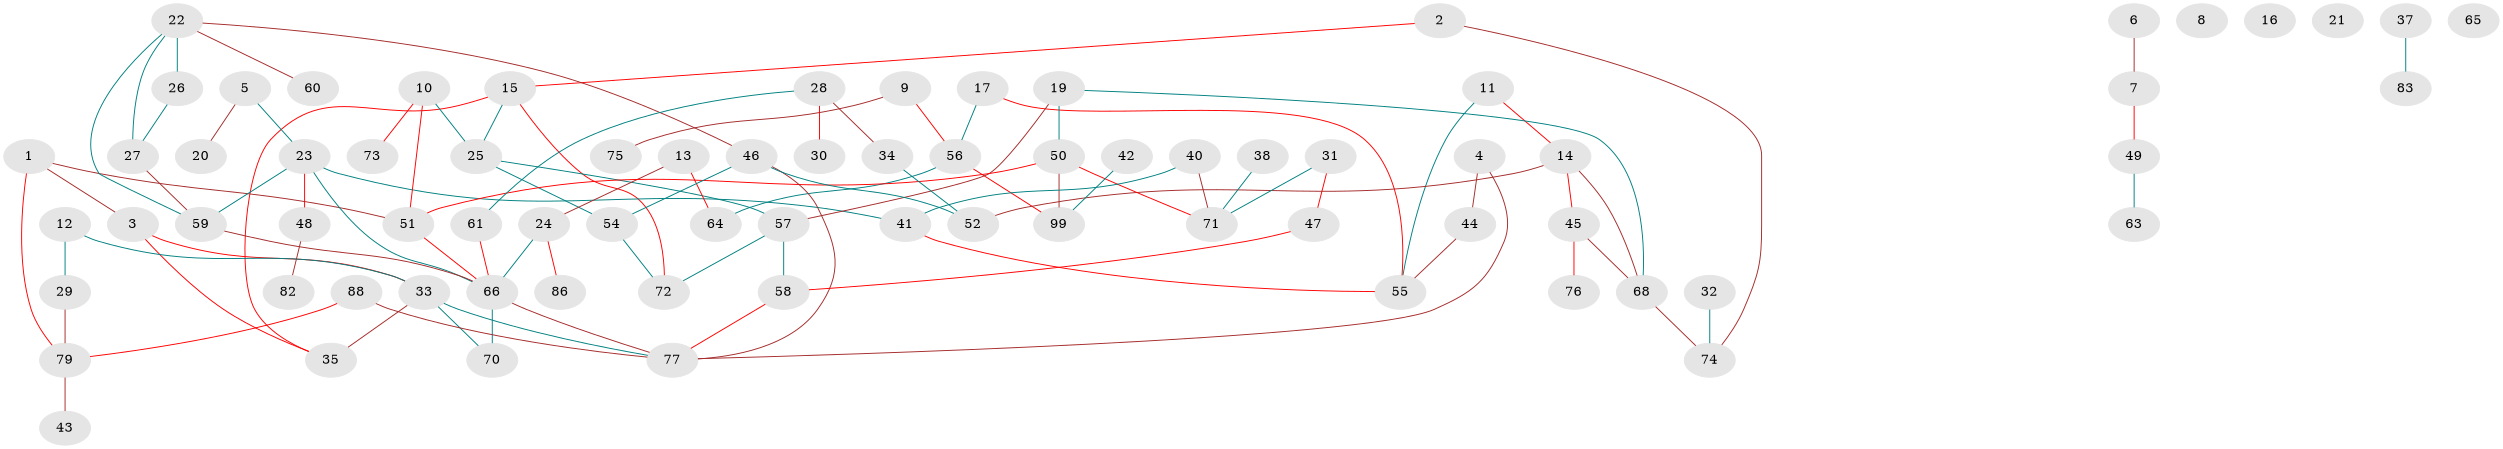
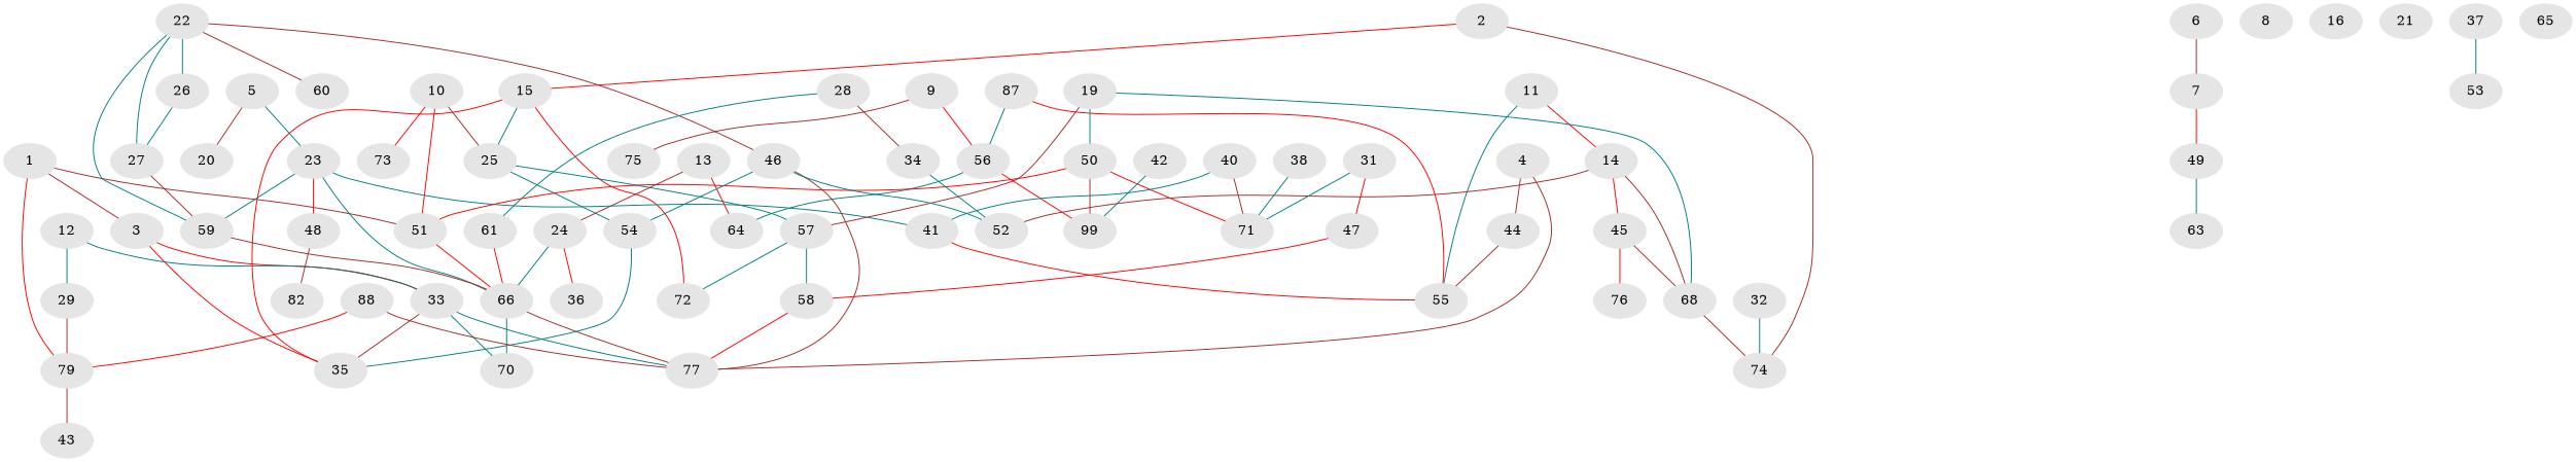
  graph {
    node [color=gray90 style=filled]
    edge [color=teal]
    1
    3
    n3 [label=79]
    51
    33
    35
    43
    66
    2
    15
    74
    25
    72
    n14 [label=77]
    70
    4
    44
    55
    5
    20
    23
    59
    41
    48
    6
    7
    49
    63
    8
    9
    56
    75
    64
    n34 [label=99]
    10
    73
    57
    54
    11
    14
    45
    52
    68
    12
    29
    13
    24
-   36 [label=86]
+   36
    76
    16
-   17
+   17 [label=87]
    n52 [label=88]
    19
    50
    71
    58
    21
    22
    26
    27
    46
    60
    n63 [label=82]
    32
    28
-   30
    34
    61
    31
    47
    37
-   53 [label=83]
+   53
    38
    40
    42
    65
    1 -- 3 [color=brown]
    1 -- n3 [color=red]
    1 -- 51 [color=brown]
    3 -- 33 [color=red]
    3 -- 35 [color=red]
    n3 -- 43 [color=brown]
    51 -- 66 [color=red]
    33 -- 35 [color=brown]
    33 -- n14
    33 -- 70
    66 -- n14 [color=brown]
    66 -- 70
    2 -- 15 [color=red]
    2 -- 74 [color=brown]
    15 -- 35 [color=red]
    15 -- 25
    15 -- 72 [color=red]
    25 -- 57
    25 -- 54
    4 -- n14 [color=brown]
    4 -- 44 [color=brown]
    44 -- 55 [color=brown]
    5 -- 20 [color=brown]
    5 -- 23
    23 -- 66
    23 -- 59
    23 -- 41
    23 -- 48 [color=red]
    59 -- 66 [color=brown]
    41 -- 55 [color=red]
    48 -- n63 [color=brown]
    6 -- 7 [color=brown]
    7 -- 49 [color=red]
    49 -- 63
    9 -- 56 [color=red]
    9 -- 75 [color=brown]
    56 -- 64
    56 -- n34 [color=red]
    10 -- 51 [color=red]
-   10 -- 25
+   10 -- 25 [color=brown]
    10 -- 73 [color=red]
    57 -- 72
    57 -- 58
-   54 -- 72
+   54 -- 35
    11 -- 55
    11 -- 14 [color=red]
    14 -- 45 [color=red]
    14 -- 52 [color=brown]
    14 -- 68 [color=brown]
    45 -- 68 [color=brown]
    45 -- 76 [color=red]
    68 -- 74 [color=brown]
    12 -- 33
    12 -- 29
    29 -- n3 [color=brown]
    13 -- 64 [color=red]
    13 -- 24 [color=brown]
    24 -- 66
    24 -- 36 [color=red]
    17 -- 55 [color=red]
    17 -- 56
    n52 -- n3 [color=red]
    n52 -- n14 [color=brown]
    19 -- 57 [color=brown]
    19 -- 68
    19 -- 50
    50 -- 51 [color=red]
    50 -- n34 [color=brown]
    50 -- 71 [color=red]
    58 -- n14 [color=red]
    22 -- 59
    22 -- 26
    22 -- 27
    22 -- 46 [color=brown]
    22 -- 60 [color=brown]
    26 -- 27
    27 -- 59 [color=brown]
    46 -- n14 [color=brown]
    46 -- 54
    46 -- 52
    32 -- 74
-   28 -- 30 [color=red]
    28 -- 34 [color=brown]
    28 -- 61
    34 -- 52
    61 -- 66 [color=red]
    31 -- 71
    31 -- 47 [color=red]
    47 -- 58 [color=red]
    37 -- 53
    38 -- 71
    40 -- 41
    40 -- 71 [color=brown]
    42 -- n34
  }
